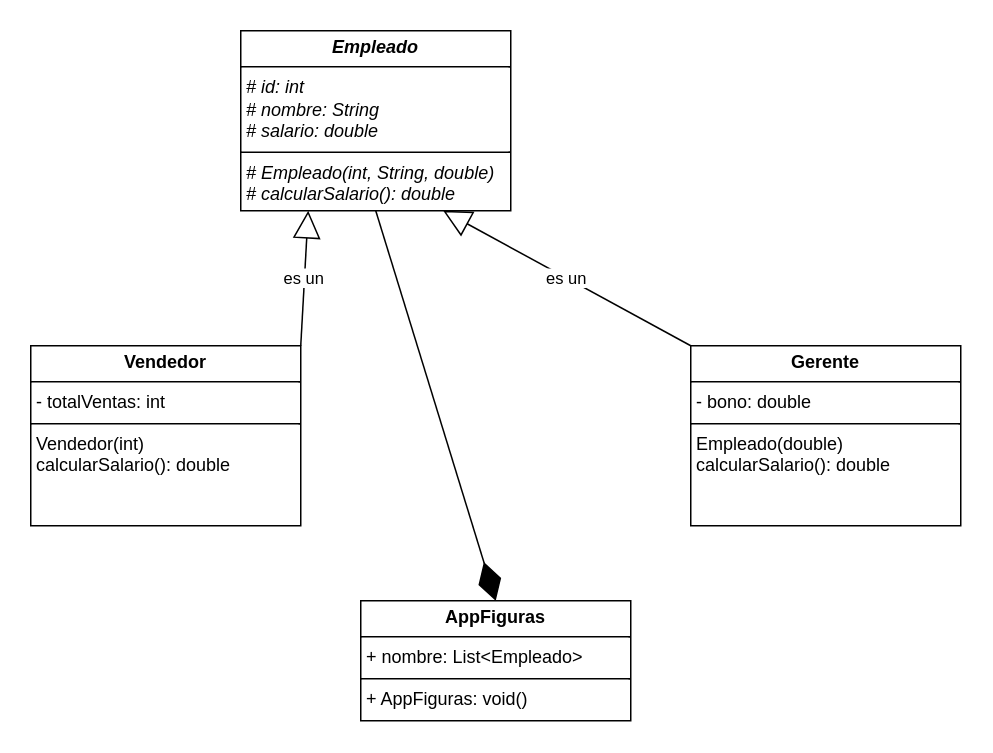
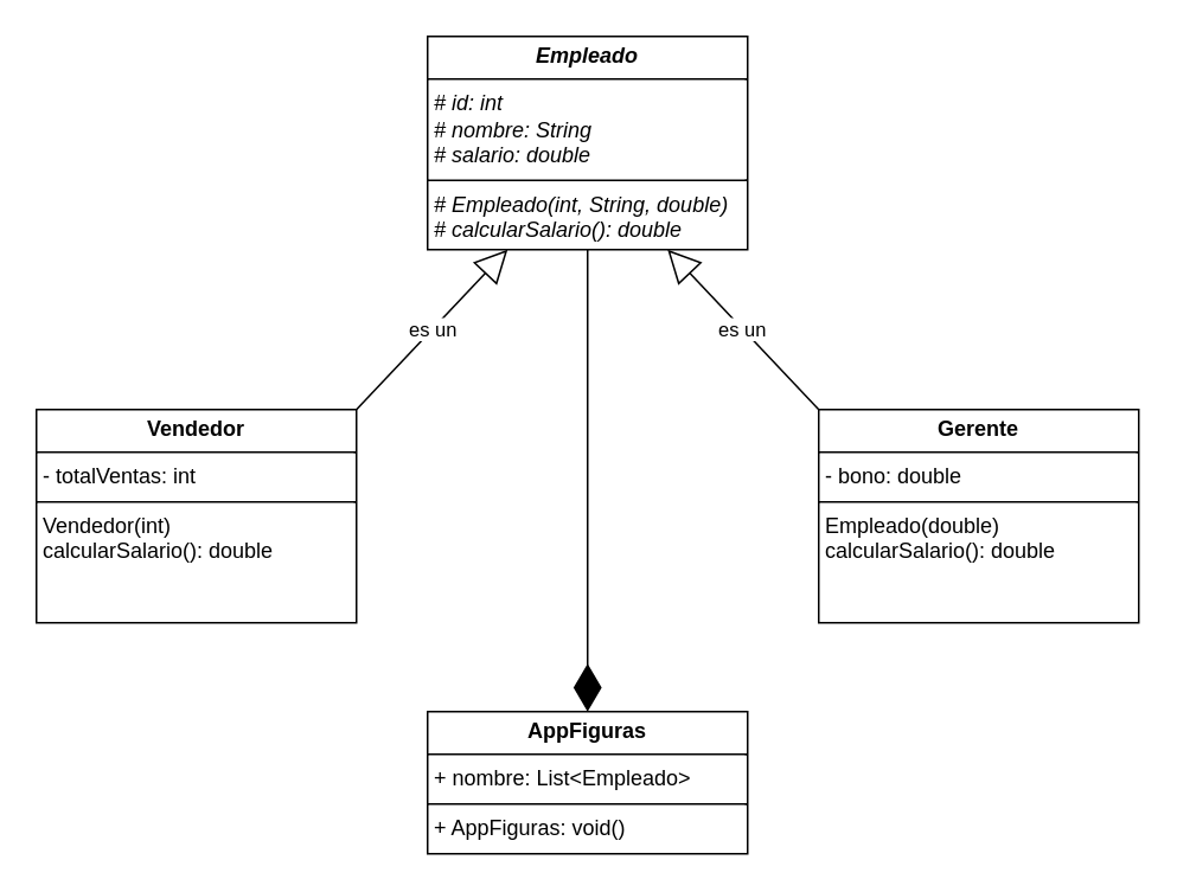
  <mxCell id="0" />
  <mxCell id="1" parent="0" />
- <mxCell id="2" value="&lt;p style=&quot;margin:0px;margin-top:4px;text-align:center;&quot;&gt;&lt;b&gt;&lt;i&gt;Empleado&lt;/i&gt;&lt;/b&gt;&lt;/p&gt;&lt;hr size=&quot;1&quot; style=&quot;border-style:solid;&quot;&gt;&lt;p style=&quot;margin:0px;margin-left:4px;&quot;&gt;&lt;i&gt;# id: int&lt;/i&gt;&lt;/p&gt;&lt;p style=&quot;margin:0px;margin-left:4px;&quot;&gt;&lt;i&gt;# nombre: String&lt;/i&gt;&lt;/p&gt;&lt;p style=&quot;margin:0px;margin-left:4px;&quot;&gt;&lt;i&gt;# salario: double&lt;/i&gt;&lt;/p&gt;&lt;hr size=&quot;1&quot; style=&quot;border-style:solid;&quot;&gt;&lt;p style=&quot;margin:0px;margin-left:4px;&quot;&gt;&lt;i&gt;# Empleado(int, String, double)&lt;/i&gt;&lt;/p&gt;&lt;p style=&quot;margin:0px;margin-left:4px;&quot;&gt;&lt;i&gt;# calcularSalario(): double&lt;/i&gt;&lt;/p&gt;" style="verticalAlign=top;align=left;overflow=fill;html=1;whiteSpace=wrap;" parent="1" vertex="1"><mxGeometry x="160" y="20" width="180" height="120" as="geometry" /></mxCell>
+ <mxCell id="2" value="&lt;p style=&quot;margin:0px;margin-top:4px;text-align:center;&quot;&gt;&lt;b&gt;&lt;i&gt;Empleado&lt;/i&gt;&lt;/b&gt;&lt;/p&gt;&lt;hr size=&quot;1&quot; style=&quot;border-style:solid;&quot;&gt;&lt;p style=&quot;margin:0px;margin-left:4px;&quot;&gt;&lt;i&gt;# id: int&lt;/i&gt;&lt;/p&gt;&lt;p style=&quot;margin:0px;margin-left:4px;&quot;&gt;&lt;i&gt;# nombre: String&lt;/i&gt;&lt;/p&gt;&lt;p style=&quot;margin:0px;margin-left:4px;&quot;&gt;&lt;i&gt;# salario: double&lt;/i&gt;&lt;/p&gt;&lt;hr size=&quot;1&quot; style=&quot;border-style:solid;&quot;&gt;&lt;p style=&quot;margin:0px;margin-left:4px;&quot;&gt;&lt;i&gt;# Empleado(int, String, double)&lt;/i&gt;&lt;/p&gt;&lt;p style=&quot;margin:0px;margin-left:4px;&quot;&gt;&lt;i&gt;# calcularSalario(): double&lt;/i&gt;&lt;/p&gt;" style="verticalAlign=top;align=left;overflow=fill;html=1;whiteSpace=wrap;" parent="1" vertex="1"><mxGeometry x="240" y="20" width="180" height="120" as="geometry" /></mxCell>
  <mxCell id="3" value="&lt;p style=&quot;margin:0px;margin-top:4px;text-align:center;&quot;&gt;&lt;b&gt;Gerente&lt;/b&gt;&lt;/p&gt;&lt;hr size=&quot;1&quot; style=&quot;border-style:solid;&quot;&gt;&lt;p style=&quot;margin:0px;margin-left:4px;&quot;&gt;- bono: double&lt;/p&gt;&lt;hr size=&quot;1&quot; style=&quot;border-style:solid;&quot;&gt;&lt;p style=&quot;margin:0px;margin-left:4px;&quot;&gt;Empleado(double)&lt;/p&gt;&lt;p style=&quot;margin:0px;margin-left:4px;&quot;&gt;calcularSalario(): double&lt;/p&gt;" style="verticalAlign=top;align=left;overflow=fill;html=1;whiteSpace=wrap;" parent="1" vertex="1"><mxGeometry x="460" y="230" width="180" height="120" as="geometry" /></mxCell>
  <mxCell id="4" value="&lt;p style=&quot;margin:0px;margin-top:4px;text-align:center;&quot;&gt;&lt;b&gt;Vendedor&lt;/b&gt;&lt;/p&gt;&lt;hr size=&quot;1&quot; style=&quot;border-style:solid;&quot;&gt;&lt;p style=&quot;margin:0px;margin-left:4px;&quot;&gt;- totalVentas: int&lt;/p&gt;&lt;hr size=&quot;1&quot; style=&quot;border-style:solid;&quot;&gt;&lt;p style=&quot;margin:0px;margin-left:4px;&quot;&gt;Vendedor(int)&lt;/p&gt;&lt;p style=&quot;margin:0px;margin-left:4px;&quot;&gt;calcularSalario(): double&lt;/p&gt;" style="verticalAlign=top;align=left;overflow=fill;html=1;whiteSpace=wrap;" parent="1" vertex="1"><mxGeometry x="20" y="230" width="180" height="120" as="geometry" /></mxCell>
  <mxCell id="5" value="&lt;p style=&quot;margin:0px;margin-top:4px;text-align:center;&quot;&gt;&lt;b&gt;AppFiguras&lt;/b&gt;&lt;/p&gt;&lt;hr size=&quot;1&quot; style=&quot;border-style:solid;&quot;&gt;&lt;p style=&quot;margin:0px;margin-left:4px;&quot;&gt;+ nombre: List&amp;lt;Empleado&amp;gt;&lt;/p&gt;&lt;hr size=&quot;1&quot; style=&quot;border-style:solid;&quot;&gt;&lt;p style=&quot;margin:0px;margin-left:4px;&quot;&gt;+ AppFiguras: void()&lt;/p&gt;" style="verticalAlign=top;align=left;overflow=fill;html=1;whiteSpace=wrap;" parent="1" vertex="1"><mxGeometry x="240" y="400" width="180" height="80" as="geometry" /></mxCell>
  <mxCell id="6" value="es un" style="endArrow=block;endSize=16;endFill=0;html=1;rounded=0;exitX=1;exitY=0;exitDx=0;exitDy=0;entryX=0.25;entryY=1;entryDx=0;entryDy=0;" parent="1" source="4" target="2" edge="1"><mxGeometry width="160" relative="1" as="geometry"><mxPoint x="250" y="280" as="sourcePoint" /><mxPoint x="410" y="280" as="targetPoint" /></mxGeometry></mxCell>
  <mxCell id="7" value="es un" style="endArrow=block;endSize=16;endFill=0;html=1;rounded=0;exitX=0;exitY=0;exitDx=0;exitDy=0;entryX=0.75;entryY=1;entryDx=0;entryDy=0;" parent="1" source="3" target="2" edge="1"><mxGeometry width="160" relative="1" as="geometry"><mxPoint x="250" y="280" as="sourcePoint" /><mxPoint x="410" y="280" as="targetPoint" /></mxGeometry></mxCell>
  <mxCell id="8" value="" style="endArrow=diamondThin;endFill=1;endSize=24;html=1;rounded=0;entryX=0.5;entryY=0;entryDx=0;entryDy=0;exitX=0.5;exitY=1;exitDx=0;exitDy=0;" parent="1" source="2" target="5" edge="1"><mxGeometry width="160" relative="1" as="geometry"><mxPoint x="250" y="280" as="sourcePoint" /><mxPoint x="410" y="280" as="targetPoint" /></mxGeometry></mxCell>
